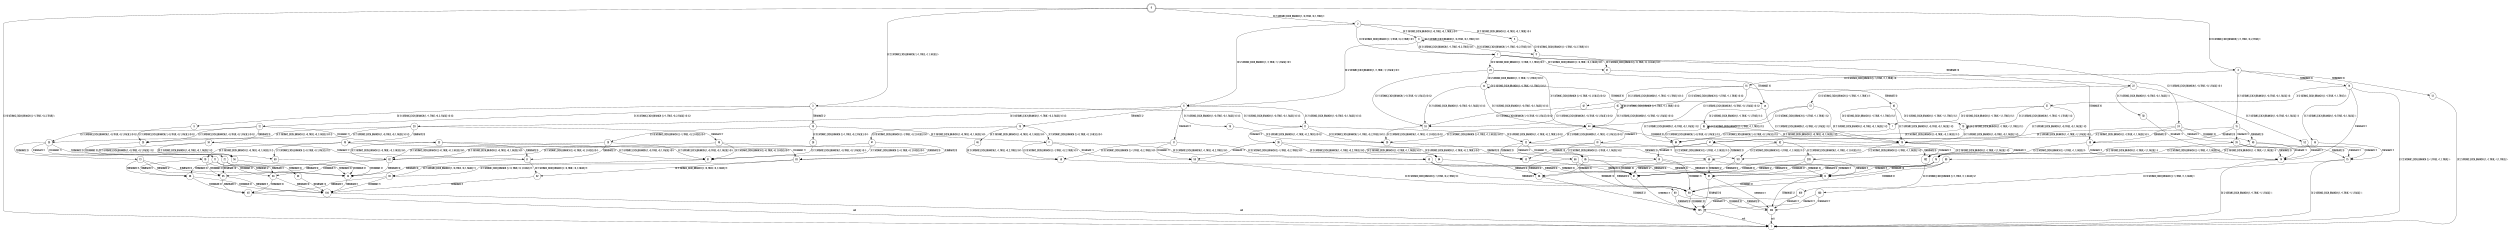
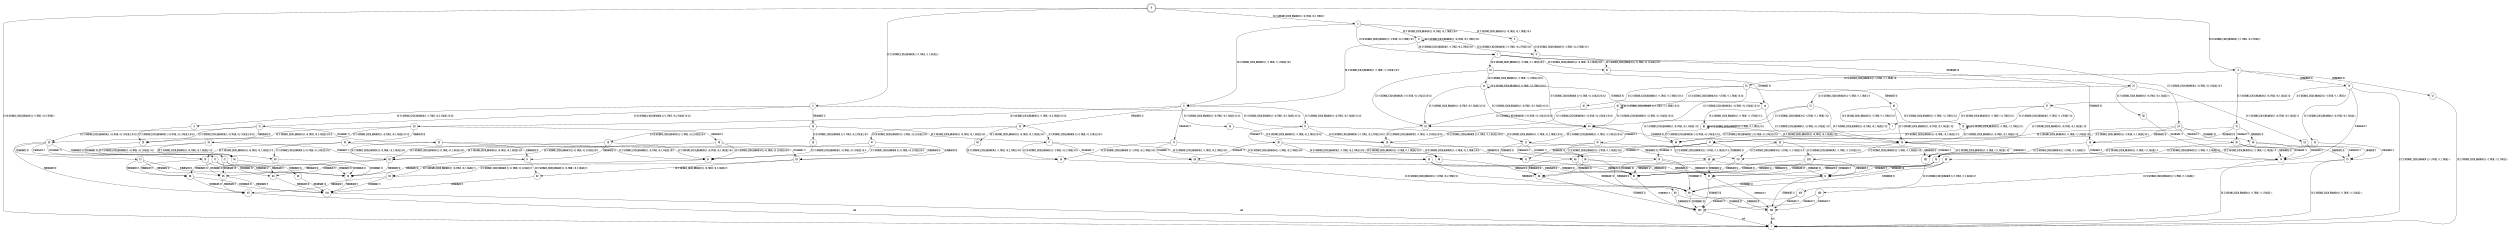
  digraph {
    fontname=Oswald
    node [fontname=Oswald shape=circle]
    edge [fontname=Oswald]
    0 [peripheries=2]
    1
    2
    3
    4
    5
    6
    7
    8
    9
    10
    11
    12
    13
    14
    15
    16
    17
    18
    19
    20
    31
    21
    22
    23
    24
    25
    26
    27
    28
    29
    30
    32
    33
    34
    35
    36
    37
    74
    38
    39
    40
    41
    42
    43
    44
    45
    46
    47
    48
    49
    50
    51
    52
    53
    54
    55
    56
    57
    58
    59
    60
    61
    62
    63
    64
    65
    66
    67
    68
    69
    70
    71
    72
    73
    75
    76
    77
    78
    79
    80
    81
    82
    83
    84
    85
    86
    87
    89
    90
    91
    92
    93
    94
    95
    96
    97
    98
    99
    100
    101
    102
    n103 [label=203]
    104
    105
    106
    107
    109
    0 -> 1 [label="EX !0 !ATOMIC_EXCH_BRANCH (1, +1, TRUE, +0, 2, TRUE) !::"]
    0 -> 2 [label="EX !1 !ATOMIC_EXCH_BRANCH (1, +0, TRUE, +0, 1, TRUE) !::"]
    0 -> 3 [label="EX !2 !ATOMIC_EXCH_BRANCH (1, +1, TRUE, +1, 1, FALSE) !::"]
    0 -> 4 [label="EX !0 !ATOMIC_EXCH_BRANCH (1, +1, TRUE, +0, 2, TRUE) !::"]
    2 -> 5 [label="EX !1 !ATOMIC_EXCH_BRANCH (1, +0, TRUE, +0, 1, TRUE) !:0:1:"]
    2 -> 6 [label="EX !2 !ATOMIC_EXCH_BRANCH (1, +1, TRUE, +1, 1, FALSE) !:0:1:"]
    2 -> 7 [label="EX !0 !ATOMIC_EXCH_BRANCH (1, +1, TRUE, +0, 2, TRUE) !:0:1:"]
    2 -> 8 [label="EX !1 !ATOMIC_EXCH_BRANCH (1, +0, TRUE, +0, 1, TRUE) !:0:1:"]
    3 -> 9 [label="EX !0 !ATOMIC_EXCH_BRANCH (1, +1, TRUE, +0, 2, FALSE) !:0:1:2:"]
    3 -> 10 [label="TERMINATE !2"]
    3 -> 11 [label="EX !1 !ATOMIC_EXCH_BRANCH (1, +0, TRUE, +0, 1, FALSE) !:0:1:2:"]
    3 -> 12 [label="EX !0 !ATOMIC_EXCH_BRANCH (1, +1, TRUE, +0, 2, FALSE) !:0:1:2:"]
    4 -> 13 [label="TERMINATE !0"]
    4 -> 14 [label="TERMINATE !0"]
    4 -> 15 [label="EX !1 !ATOMIC_EXCH_BRANCH (1, +0, TRUE, +0, 1, FALSE) !:0:"]
    4 -> 16 [label="EX !2 !ATOMIC_EXCH_BRANCH (1, +1, TRUE, +1, 1, TRUE) !:0:"]
    5 -> 17 [label="EX !0 !ATOMIC_EXCH_BRANCH (1, +1, TRUE, +0, 2, TRUE) !:0:1:"]
    6 -> 11 [label="EX !1 !ATOMIC_EXCH_BRANCH (1, +0, TRUE, +0, 1, FALSE) !:0:1:2:"]
    6 -> 18 [label="EX !1 !ATOMIC_EXCH_BRANCH (1, +0, TRUE, +0, 1, FALSE) !:0:1:2:"]
    6 -> 19 [label="TERMINATE !2"]
    6 -> 20 [label="EX !0 !ATOMIC_EXCH_BRANCH (1, +1, TRUE, +0, 2, FALSE) !:0:1:2:"]
    6 -> 31 [label="TERMINATE !2"]
    7 -> 21 [label="EX !1 !ATOMIC_EXCH_BRANCH (1, +0, TRUE, +0, 1, FALSE) !:0:1:"]
    7 -> 22 [label="TERMINATE !0"]
    7 -> 23 [label="EX !2 !ATOMIC_EXCH_BRANCH (1, +1, TRUE, +1, 1, TRUE) !:0:1:"]
    7 -> 24 [label="EX !1 !ATOMIC_EXCH_BRANCH (1, +0, TRUE, +0, 1, FALSE) !:0:1:"]
    8 -> 6 [label="EX !2 !ATOMIC_EXCH_BRANCH (1, +1, TRUE, +1, 1, FALSE) !:0:1:"]
    8 -> 7 [label="EX !0 !ATOMIC_EXCH_BRANCH (1, +1, TRUE, +0, 2, TRUE) !:0:1:"]
    8 -> 8 [label="EX !1 !ATOMIC_EXCH_BRANCH (1, +0, TRUE, +0, 1, TRUE) !:0:1:"]
    8 -> 17 [label="EX !0 !ATOMIC_EXCH_BRANCH (1, +1, TRUE, +0, 2, TRUE) !:0:1:"]
    9 -> 25 [label="EX !1 !ATOMIC_EXCH_BRANCH (1, +0, TRUE, +0, 1, FALSE) !:0:1:2:"]
    10 -> 26 [label="EX !0 !ATOMIC_EXCH_BRANCH (1, +1, TRUE, +0, 2, FALSE) !:0:1:"]
    10 -> 27 [label="EX !1 !ATOMIC_EXCH_BRANCH (1, +0, TRUE, +0, 1, FALSE) !:0:1:"]
    10 -> 28 [label="EX !0 !ATOMIC_EXCH_BRANCH (1, +1, TRUE, +0, 2, FALSE) !:0:1:"]
    11 -> 29 [label="EX !0 !ATOMIC_EXCH_BRANCH (1, +1, TRUE, +0, 2, TRUE) !:0:1:2:"]
    11 -> 30 [label="TERMINATE !1"]
    11 -> 32 [label="EX !0 !ATOMIC_EXCH_BRANCH (1, +1, TRUE, +0, 2, TRUE) !:0:1:2:"]
    12 -> 25 [label="EX !1 !ATOMIC_EXCH_BRANCH (1, +0, TRUE, +0, 1, FALSE) !:0:1:2:"]
    12 -> 33 [label="TERMINATE !2"]
    12 -> 34 [label="TERMINATE !0"]
    12 -> 35 [label="EX !1 !ATOMIC_EXCH_BRANCH (1, +0, TRUE, +0, 1, FALSE) !:0:1:2:"]
    13 -> 1 [label="EX !2 !ATOMIC_EXCH_BRANCH (1, +1, TRUE, +1, 1, TRUE) !::"]
    14 -> 1 [label="EX !2 !ATOMIC_EXCH_BRANCH (1, +1, TRUE, +1, 1, TRUE) !::"]
    14 -> 36 [label="EX !1 !ATOMIC_EXCH_BRANCH (1, +0, TRUE, +0, 1, FALSE) !::"]
    14 -> 37 [label="EX !2 !ATOMIC_EXCH_BRANCH (1, +1, TRUE, +1, 1, TRUE) !::"]
    14 -> 74 [label="TERMINATE !1"]
    15 -> 38 [label="TERMINATE !0"]
    15 -> 39 [label="TERMINATE !1"]
    15 -> 40 [label="TERMINATE !0"]
    15 -> 41 [label="EX !2 !ATOMIC_EXCH_BRANCH (1, +1, TRUE, +1, 1, FALSE) !:0:1:"]
    16 -> 42 [label="EX !2 !ATOMIC_EXCH_BRANCH (1, +1, TRUE, +1, 1, TRUE) !:0:1:2:"]
    16 -> 43 [label="TERMINATE !0"]
    16 -> 44 [label="EX !1 !ATOMIC_EXCH_BRANCH (1, +0, TRUE, +0, 1, FALSE) !:0:1:2:"]
    16 -> 45 [label="EX !2 !ATOMIC_EXCH_BRANCH (1, +1, TRUE, +1, 1, TRUE) !:0:1:2:"]
    17 -> 21 [label="EX !1 !ATOMIC_EXCH_BRANCH (1, +0, TRUE, +0, 1, FALSE) !:0:1:"]
    18 -> 29 [label="EX !0 !ATOMIC_EXCH_BRANCH (1, +1, TRUE, +0, 2, TRUE) !:0:1:2:"]
    19 -> 27 [label="EX !1 !ATOMIC_EXCH_BRANCH (1, +0, TRUE, +0, 1, FALSE) !:0:1:"]
    19 -> 46 [label="EX !1 !ATOMIC_EXCH_BRANCH (1, +0, TRUE, +0, 1, FALSE) !:0:1:"]
    19 -> 47 [label="EX !0 !ATOMIC_EXCH_BRANCH (1, +1, TRUE, +0, 2, FALSE) !:0:1:"]
    20 -> 25 [label="EX !1 !ATOMIC_EXCH_BRANCH (1, +0, TRUE, +0, 1, FALSE) !:0:1:2:"]
    20 -> 35 [label="EX !1 !ATOMIC_EXCH_BRANCH (1, +0, TRUE, +0, 1, FALSE) !:0:1:2:"]
    20 -> 48 [label="TERMINATE !2"]
    20 -> 49 [label="TERMINATE !0"]
    31 -> 58 [label="EX !0 !ATOMIC_EXCH_BRANCH (1, +1, TRUE, +0, 2, TRUE) !:0:1:"]
    31 -> 59 [label="TERMINATE !1"]
    31 -> 60 [label="EX !0 !ATOMIC_EXCH_BRANCH (1, +1, TRUE, +0, 2, TRUE) !:0:1:"]
    21 -> 38 [label="TERMINATE !0"]
    22 -> 50 [label="EX !1 !ATOMIC_EXCH_BRANCH (1, +0, TRUE, +0, 1, FALSE) !:1:"]
    22 -> 51 [label="EX !2 !ATOMIC_EXCH_BRANCH (1, +1, TRUE, +1, 1, TRUE) !:1:"]
    22 -> 52 [label="EX !1 !ATOMIC_EXCH_BRANCH (1, +0, TRUE, +0, 1, FALSE) !:1:"]
    23 -> 44 [label="EX !1 !ATOMIC_EXCH_BRANCH (1, +0, TRUE, +0, 1, FALSE) !:0:1:2:"]
    23 -> 53 [label="EX !1 !ATOMIC_EXCH_BRANCH (1, +0, TRUE, +0, 1, FALSE) !:0:1:2:"]
    23 -> 54 [label="TERMINATE !0"]
    23 -> 55 [label="EX !2 !ATOMIC_EXCH_BRANCH (1, +1, TRUE, +1, 1, TRUE) !:0:1:2:"]
    24 -> 38 [label="TERMINATE !0"]
    24 -> 39 [label="TERMINATE !1"]
    24 -> 40 [label="TERMINATE !0"]
    24 -> 41 [label="EX !2 !ATOMIC_EXCH_BRANCH (1, +1, TRUE, +1, 1, FALSE) !:0:1:"]
    25 -> 56 [label="TERMINATE !0"]
    26 -> 57 [label="EX !1 !ATOMIC_EXCH_BRANCH (1, +0, TRUE, +0, 1, FALSE) !:0:1:"]
    27 -> 58 [label="EX !0 !ATOMIC_EXCH_BRANCH (1, +1, TRUE, +0, 2, TRUE) !:0:1:"]
    27 -> 59 [label="TERMINATE !1"]
    27 -> 60 [label="EX !0 !ATOMIC_EXCH_BRANCH (1, +1, TRUE, +0, 2, TRUE) !:0:1:"]
    28 -> 57 [label="EX !1 !ATOMIC_EXCH_BRANCH (1, +0, TRUE, +0, 1, FALSE) !:0:1:"]
    28 -> 61 [label="TERMINATE !0"]
    28 -> 62 [label="EX !1 !ATOMIC_EXCH_BRANCH (1, +0, TRUE, +0, 1, FALSE) !:0:1:"]
    29 -> 63 [label="TERMINATE !0"]
    30 -> 59 [label="TERMINATE !2"]
    30 -> 64 [label="EX !0 !ATOMIC_EXCH_BRANCH (1, +1, TRUE, +0, 2, TRUE) !:0:2:"]
    30 -> 65 [label="EX !0 !ATOMIC_EXCH_BRANCH (1, +1, TRUE, +0, 2, TRUE) !:0:2:"]
    32 -> 63 [label="TERMINATE !0"]
    32 -> 66 [label="TERMINATE !1"]
    32 -> 67 [label="TERMINATE !2"]
    32 -> 68 [label="TERMINATE !0"]
    33 -> 57 [label="EX !1 !ATOMIC_EXCH_BRANCH (1, +0, TRUE, +0, 1, FALSE) !:0:1:"]
    33 -> 61 [label="TERMINATE !0"]
    33 -> 62 [label="EX !1 !ATOMIC_EXCH_BRANCH (1, +0, TRUE, +0, 1, FALSE) !:0:1:"]
    34 -> 61 [label="TERMINATE !2"]
    34 -> 69 [label="EX !1 !ATOMIC_EXCH_BRANCH (1, +0, TRUE, +0, 1, FALSE) !:1:2:"]
    34 -> 70 [label="EX !1 !ATOMIC_EXCH_BRANCH (1, +0, TRUE, +0, 1, FALSE) !:1:2:"]
    35 -> 56 [label="TERMINATE !0"]
    35 -> 71 [label="TERMINATE !1"]
    35 -> 72 [label="TERMINATE !2"]
    35 -> 73 [label="TERMINATE !0"]
    36 -> 75 [label="TERMINATE !1"]
    36 -> 76 [label="EX !2 !ATOMIC_EXCH_BRANCH (1, +1, TRUE, +1, 1, FALSE) !:1:"]
    37 -> 77 [label="EX !2 !ATOMIC_EXCH_BRANCH (1, +1, TRUE, +1, 1, TRUE) !:1:2:"]
    37 -> 78 [label="EX !1 !ATOMIC_EXCH_BRANCH (1, +0, TRUE, +0, 1, FALSE) !:1:2:"]
    37 -> 79 [label="EX !2 !ATOMIC_EXCH_BRANCH (1, +1, TRUE, +1, 1, TRUE) !:1:2:"]
    74 -> 1 [label="EX !2 !ATOMIC_EXCH_BRANCH (1, +1, TRUE, +1, 1, FALSE) !::"]
    38 -> 74 [label="TERMINATE !1"]
    38 -> 76 [label="EX !2 !ATOMIC_EXCH_BRANCH (1, +1, TRUE, +1, 1, FALSE) !:1:"]
    39 -> 74 [label="TERMINATE !0"]
    39 -> 75 [label="TERMINATE !0"]
    39 -> 80 [label="EX !2 !ATOMIC_EXCH_BRANCH (1, +1, TRUE, +1, 1, FALSE) !:0:"]
    40 -> 74 [label="TERMINATE !1"]
    40 -> 75 [label="TERMINATE !1"]
    40 -> 76 [label="EX !2 !ATOMIC_EXCH_BRANCH (1, +1, TRUE, +1, 1, FALSE) !:1:"]
    41 -> 63 [label="TERMINATE !0"]
+   41 -> 66 [label="TERMINATE !1"]
    41 -> 67 [label="TERMINATE !2"]
    41 -> 68 [label="TERMINATE !0"]
    42 -> 53 [label="EX !1 !ATOMIC_EXCH_BRANCH (1, +0, TRUE, +0, 1, FALSE) !:0:1:2:"]
    43 -> 77 [label="EX !2 !ATOMIC_EXCH_BRANCH (1, +1, TRUE, +1, 1, TRUE) !:1:2:"]
    43 -> 78 [label="EX !1 !ATOMIC_EXCH_BRANCH (1, +0, TRUE, +0, 1, FALSE) !:1:2:"]
    43 -> 79 [label="EX !2 !ATOMIC_EXCH_BRANCH (1, +1, TRUE, +1, 1, TRUE) !:1:2:"]
    44 -> 29 [label="EX !2 !ATOMIC_EXCH_BRANCH (1, +1, TRUE, +1, 1, FALSE) !:0:1:2:"]
    44 -> 32 [label="EX !2 !ATOMIC_EXCH_BRANCH (1, +1, TRUE, +1, 1, FALSE) !:0:1:2:"]
    44 -> 81 [label="TERMINATE !1"]
    44 -> 82 [label="TERMINATE !0"]
    45 -> 44 [label="EX !1 !ATOMIC_EXCH_BRANCH (1, +0, TRUE, +0, 1, FALSE) !:0:1:2:"]
    45 -> 45 [label="EX !2 !ATOMIC_EXCH_BRANCH (1, +1, TRUE, +1, 1, TRUE) !:0:1:2:"]
    45 -> 53 [label="EX !1 !ATOMIC_EXCH_BRANCH (1, +0, TRUE, +0, 1, FALSE) !:0:1:2:"]
    46 -> 58 [label="EX !0 !ATOMIC_EXCH_BRANCH (1, +1, TRUE, +0, 2, TRUE) !:0:1:"]
    47 -> 57 [label="EX !1 !ATOMIC_EXCH_BRANCH (1, +0, TRUE, +0, 1, FALSE) !:0:1:"]
    47 -> 62 [label="EX !1 !ATOMIC_EXCH_BRANCH (1, +0, TRUE, +0, 1, FALSE) !:0:1:"]
    47 -> 83 [label="TERMINATE !0"]
    48 -> 57 [label="EX !1 !ATOMIC_EXCH_BRANCH (1, +0, TRUE, +0, 1, FALSE) !:0:1:"]
    48 -> 62 [label="EX !1 !ATOMIC_EXCH_BRANCH (1, +0, TRUE, +0, 1, FALSE) !:0:1:"]
    48 -> 83 [label="TERMINATE !0"]
    49 -> 69 [label="EX !1 !ATOMIC_EXCH_BRANCH (1, +0, TRUE, +0, 1, FALSE) !:1:2:"]
    49 -> 70 [label="EX !1 !ATOMIC_EXCH_BRANCH (1, +0, TRUE, +0, 1, FALSE) !:1:2:"]
    49 -> 83 [label="TERMINATE !2"]
    50 -> 74 [label="TERMINATE !1"]
    51 -> 78 [label="EX !1 !ATOMIC_EXCH_BRANCH (1, +0, TRUE, +0, 1, FALSE) !:1:2:"]
    51 -> 84 [label="EX !1 !ATOMIC_EXCH_BRANCH (1, +0, TRUE, +0, 1, FALSE) !:1:2:"]
    51 -> 85 [label="EX !2 !ATOMIC_EXCH_BRANCH (1, +1, TRUE, +1, 1, TRUE) !:1:2:"]
    52 -> 74 [label="TERMINATE !1"]
-   52 -> 75 [label="TERMINATE !1"]
+   52 -> 75 [label="BRANCH !1"]
    53 -> 29 [label="EX !2 !ATOMIC_EXCH_BRANCH (1, +1, TRUE, +1, 1, FALSE) !:0:1:2:"]
    54 -> 78 [label="EX !1 !ATOMIC_EXCH_BRANCH (1, +0, TRUE, +0, 1, FALSE) !:1:2:"]
    54 -> 85 [label="EX !2 !ATOMIC_EXCH_BRANCH (1, +1, TRUE, +1, 1, TRUE) !:1:2:"]
    55 -> 44 [label="EX !1 !ATOMIC_EXCH_BRANCH (1, +0, TRUE, +0, 1, FALSE) !:0:1:2:"]
    55 -> 53 [label="EX !1 !ATOMIC_EXCH_BRANCH (1, +0, TRUE, +0, 1, FALSE) !:0:1:2:"]
    55 -> 54 [label="TERMINATE !0"]
    55 -> 55 [label="EX !2 !ATOMIC_EXCH_BRANCH (1, +1, TRUE, +1, 1, TRUE) !:0:1:2:"]
    56 -> 86 [label="TERMINATE !2"]
    57 -> 86 [label="TERMINATE !0"]
    58 -> 87 [label="TERMINATE !0"]
    59 -> 89 [label="EX !0 !ATOMIC_EXCH_BRANCH (1, +1, TRUE, +0, 2, TRUE) !:0:"]
    60 -> 87 [label="TERMINATE !0"]
    60 -> 90 [label="TERMINATE !1"]
    60 -> 91 [label="TERMINATE !0"]
    61 -> 92 [label="EX !1 !ATOMIC_EXCH_BRANCH (1, +0, TRUE, +0, 1, FALSE) !:1:"]
    61 -> 93 [label="EX !1 !ATOMIC_EXCH_BRANCH (1, +0, TRUE, +0, 1, FALSE) !:1:"]
    62 -> 86 [label="TERMINATE !0"]
    62 -> 94 [label="TERMINATE !1"]
    62 -> 95 [label="TERMINATE !0"]
    63 -> 87 [label="TERMINATE !2"]
    64 -> 96 [label="TERMINATE !0"]
    65 -> 90 [label="TERMINATE !2"]
    65 -> 96 [label="TERMINATE !0"]
    65 -> 97 [label="TERMINATE !0"]
    66 -> 90 [label="TERMINATE !2"]
    66 -> 96 [label="TERMINATE !0"]
    66 -> 97 [label="TERMINATE !0"]
    67 -> 87 [label="TERMINATE !0"]
    67 -> 90 [label="TERMINATE !1"]
    67 -> 91 [label="TERMINATE !0"]
    68 -> 87 [label="TERMINATE !2"]
    68 -> 91 [label="TERMINATE !2"]
    68 -> 97 [label="TERMINATE !1"]
    69 -> 86 [label="TERMINATE !2"]
    70 -> 86 [label="TERMINATE !2"]
    70 -> 95 [label="TERMINATE !2"]
    70 -> 98 [label="TERMINATE !1"]
    71 -> 94 [label="TERMINATE !2"]
    71 -> 98 [label="TERMINATE !0"]
    71 -> 99 [label="TERMINATE !0"]
    72 -> 86 [label="TERMINATE !0"]
    72 -> 94 [label="TERMINATE !1"]
    72 -> 95 [label="TERMINATE !0"]
    73 -> 86 [label="TERMINATE !2"]
    73 -> 95 [label="TERMINATE !2"]
    73 -> 98 [label="TERMINATE !1"]
    75 -> 1 [label="EX !2 !ATOMIC_EXCH_BRANCH (1, +1, TRUE, +1, 1, FALSE) !::"]
    75 -> 100 [label="EX !2 !ATOMIC_EXCH_BRANCH (1, +1, TRUE, +1, 1, FALSE) !::"]
    76 -> 87 [label="TERMINATE !2"]
    76 -> 91 [label="TERMINATE !2"]
    76 -> 97 [label="TERMINATE !1"]
    77 -> 84 [label="EX !1 !ATOMIC_EXCH_BRANCH (1, +0, TRUE, +0, 1, FALSE) !:1:2:"]
    78 -> 101 [label="EX !2 !ATOMIC_EXCH_BRANCH (1, +1, TRUE, +1, 1, FALSE) !:1:2:"]
    78 -> 102 [label="TERMINATE !1"]
    78 -> n103 [label="EX !2 !ATOMIC_EXCH_BRANCH (1, +1, TRUE, +1, 1, FALSE) !:1:2:"]
    79 -> 78 [label="EX !1 !ATOMIC_EXCH_BRANCH (1, +0, TRUE, +0, 1, FALSE) !:1:2:"]
    79 -> 79 [label="EX !2 !ATOMIC_EXCH_BRANCH (1, +1, TRUE, +1, 1, TRUE) !:1:2:"]
    79 -> 84 [label="EX !1 !ATOMIC_EXCH_BRANCH (1, +0, TRUE, +0, 1, FALSE) !:1:2:"]
    80 -> 90 [label="TERMINATE !2"]
    80 -> 96 [label="TERMINATE !0"]
    80 -> 97 [label="TERMINATE !0"]
    81 -> 64 [label="EX !2 !ATOMIC_EXCH_BRANCH (1, +1, TRUE, +1, 1, FALSE) !:0:2:"]
    81 -> 65 [label="EX !2 !ATOMIC_EXCH_BRANCH (1, +1, TRUE, +1, 1, FALSE) !:0:2:"]
    81 -> 102 [label="TERMINATE !0"]
    82 -> 101 [label="EX !2 !ATOMIC_EXCH_BRANCH (1, +1, TRUE, +1, 1, FALSE) !:1:2:"]
    82 -> 102 [label="TERMINATE !1"]
    82 -> n103 [label="EX !2 !ATOMIC_EXCH_BRANCH (1, +1, TRUE, +1, 1, FALSE) !:1:2:"]
    83 -> 92 [label="EX !1 !ATOMIC_EXCH_BRANCH (1, +0, TRUE, +0, 1, FALSE) !:1:"]
    83 -> 93 [label="EX !1 !ATOMIC_EXCH_BRANCH (1, +0, TRUE, +0, 1, FALSE) !:1:"]
    84 -> 101 [label="EX !2 !ATOMIC_EXCH_BRANCH (1, +1, TRUE, +1, 1, FALSE) !:1:2:"]
    85 -> 78 [label="EX !1 !ATOMIC_EXCH_BRANCH (1, +0, TRUE, +0, 1, FALSE) !:1:2:"]
    85 -> 84 [label="EX !1 !ATOMIC_EXCH_BRANCH (1, +0, TRUE, +0, 1, FALSE) !:1:2:"]
    85 -> 85 [label="EX !2 !ATOMIC_EXCH_BRANCH (1, +1, TRUE, +1, 1, TRUE) !:1:2:"]
    86 -> 104 [label="TERMINATE !1"]
    87 -> 105 [label="TERMINATE !1"]
    89 -> 105 [label="TERMINATE !0"]
    89 -> 106 [label="TERMINATE !0"]
    90 -> 105 [label="TERMINATE !0"]
    90 -> 106 [label="TERMINATE !0"]
    91 -> 105 [label="TERMINATE !0"]
    91 -> 106 [label="TERMINATE !1"]
    92 -> 104 [label="TERMINATE !1"]
    93 -> 104 [label="TERMINATE !1"]
    93 -> 107 [label="TERMINATE !1"]
    94 -> 104 [label="TERMINATE !0"]
-   94 -> 107 [label="TERMINATE !0"]
+   35 -> 107 [label="TERMINATE !0"]
    95 -> 104 [label="TERMINATE !1"]
    95 -> 107 [label="TERMINATE !1"]
    96 -> 105 [label="TERMINATE !2"]
    97 -> 90 [label="TERMINATE !2"]
    97 -> 106 [label="TERMINATE !2"]
    98 -> 104 [label="TERMINATE !2"]
    98 -> 107 [label="TERMINATE !2"]
    99 -> 104 [label="TERMINATE !2"]
    100 -> 105 [label="TERMINATE !2"]
    100 -> 106 [label="TERMINATE !2"]
    101 -> 87 [label="TERMINATE !2"]
    102 -> 109 [label="EX !2 !ATOMIC_EXCH_BRANCH (1, +1, TRUE, +1, 1, FALSE) !:2:"]
    n103 -> 87 [label="TERMINATE !2"]
    n103 -> 91 [label="TERMINATE !2"]
    n103 -> 97 [label="TERMINATE !1"]
    104 -> 1 [label=exit]
    105 -> 1 [label=exit]
    106 -> 1 [label=exit]
    107 -> 1 [label=exit]
    109 -> 105 [label="TERMINATE !2"]
    109 -> 106 [label="TERMINATE !2"]
  }
